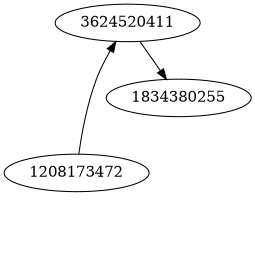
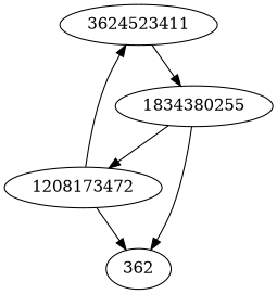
  strict digraph {
-   3624520411
+   3624520411 [label=3624523411]
    1834380255
    n3 [label=1208173472]
+   362
    3624520411 -> 1834380255
+   1834380255 -> n3
+   1834380255 -> 362
    n3 -> 3624520411
+   n3 -> 362
  }
